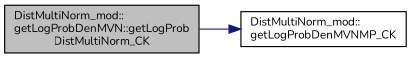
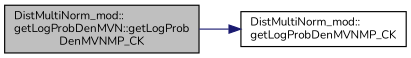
  digraph {
    rankdir=LR
    fontname=Nunito
    node [color=black fontname=Nunito fontsize=10 shape=record style=filled]
-   n1 [fillcolor=grey75 fontcolor=black height=0.2 label="DistMultiNorm_mod::\lgetLogProbDenMVN::getLogProb\lDistMultiNorm_CK" width=0.4]
+   n1 [fillcolor=grey75 fontcolor=black height=0.2 label="DistMultiNorm_mod::\lgetLogProbDenMVN::getLogProb\lDenMVNMP_CK" width=0.4]
    n2 [fillcolor=white height=0.2 label="DistMultiNorm_mod::\lgetLogProbDenMVNMP_CK" width=0.4]
    n1 -> n2 [color=midnightblue fontname=Nunito fontsize=10 labelfontname=Helvetica labelfontsize=10 style=solid]
  }
